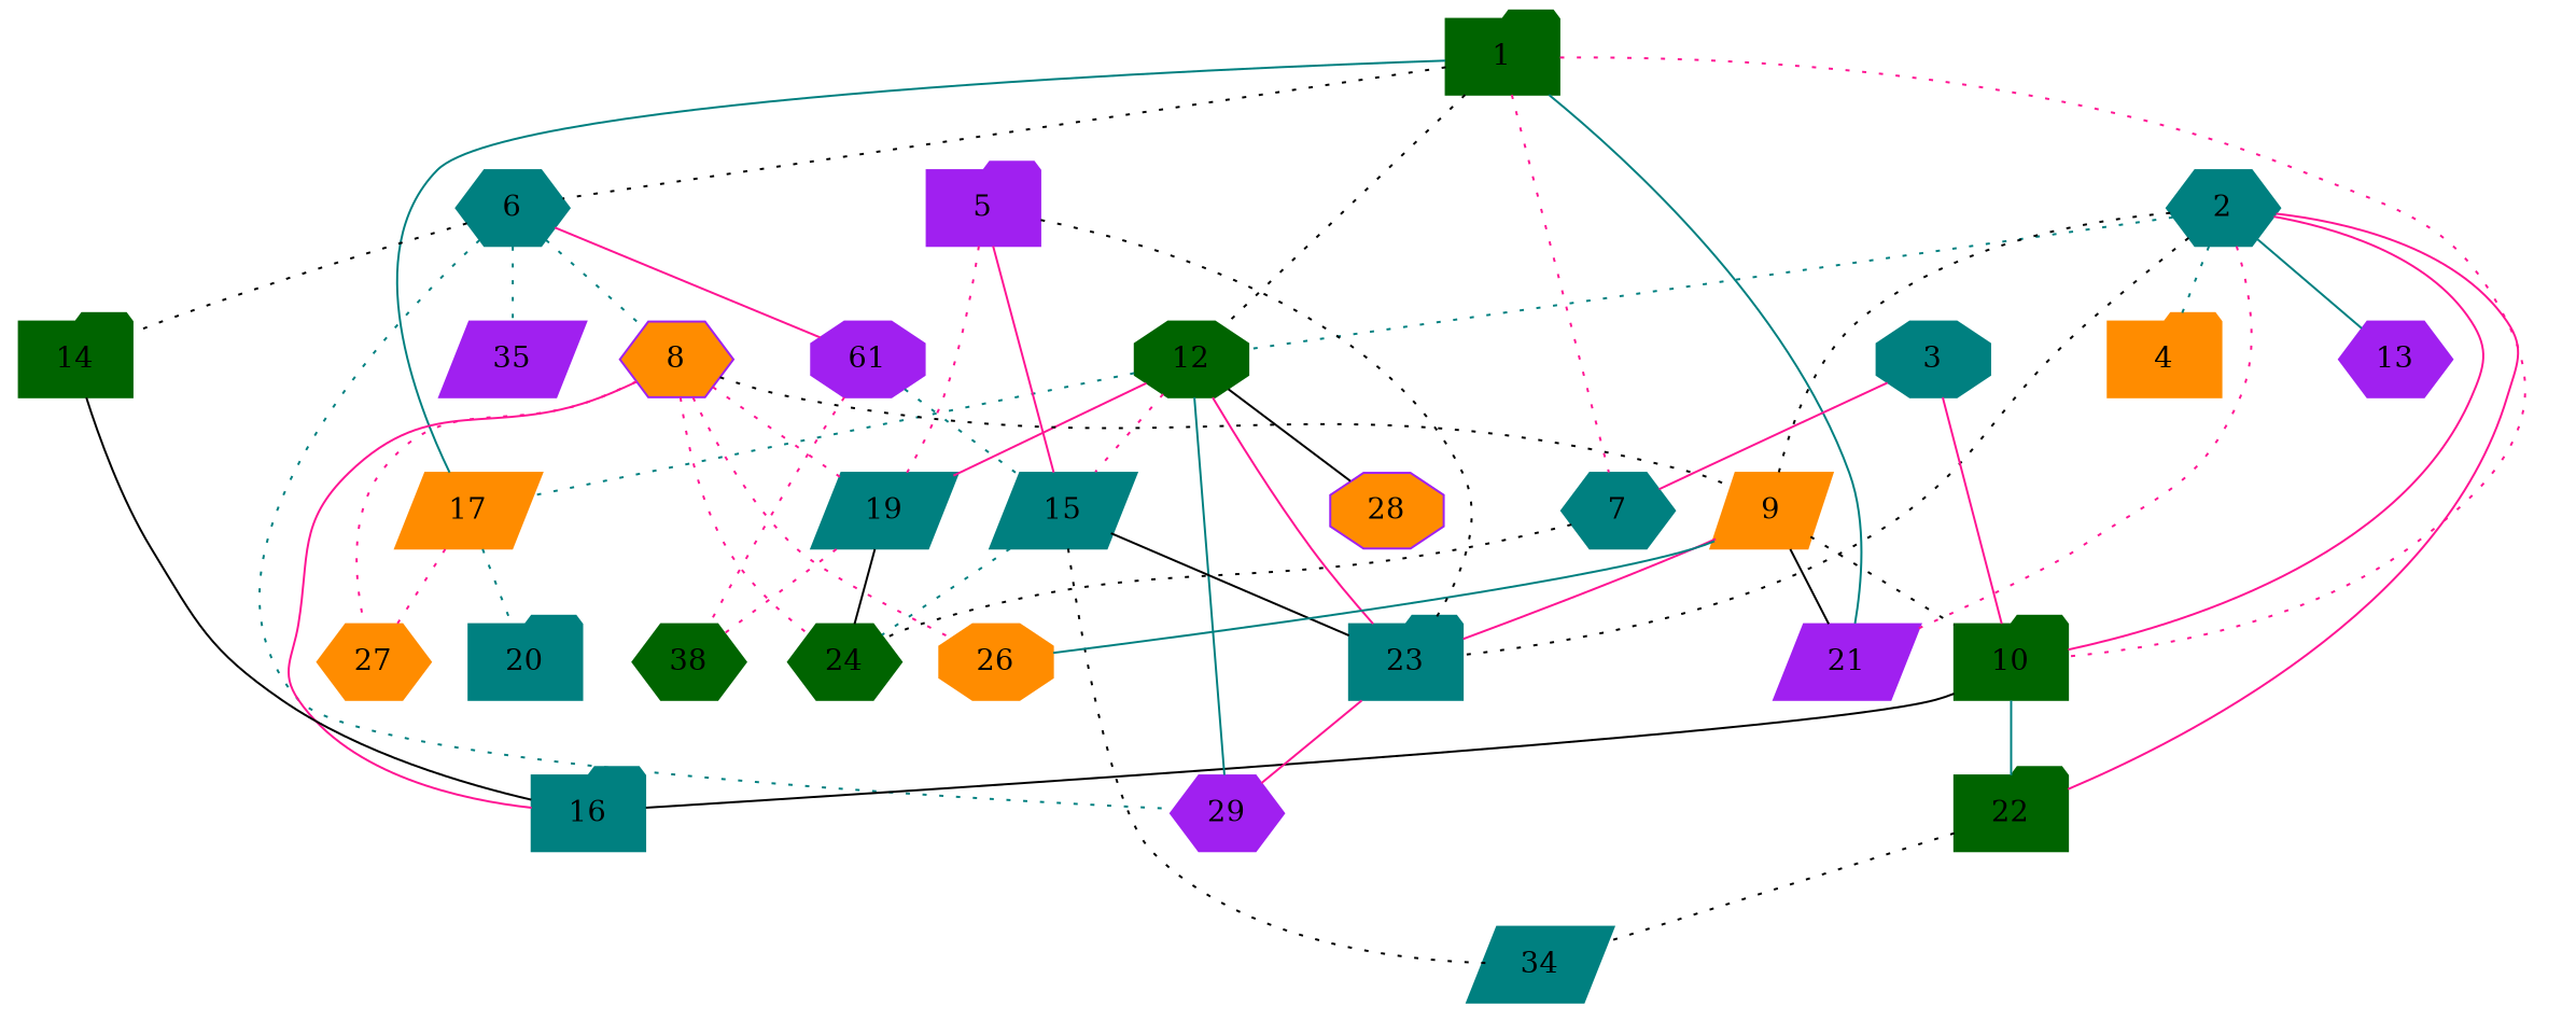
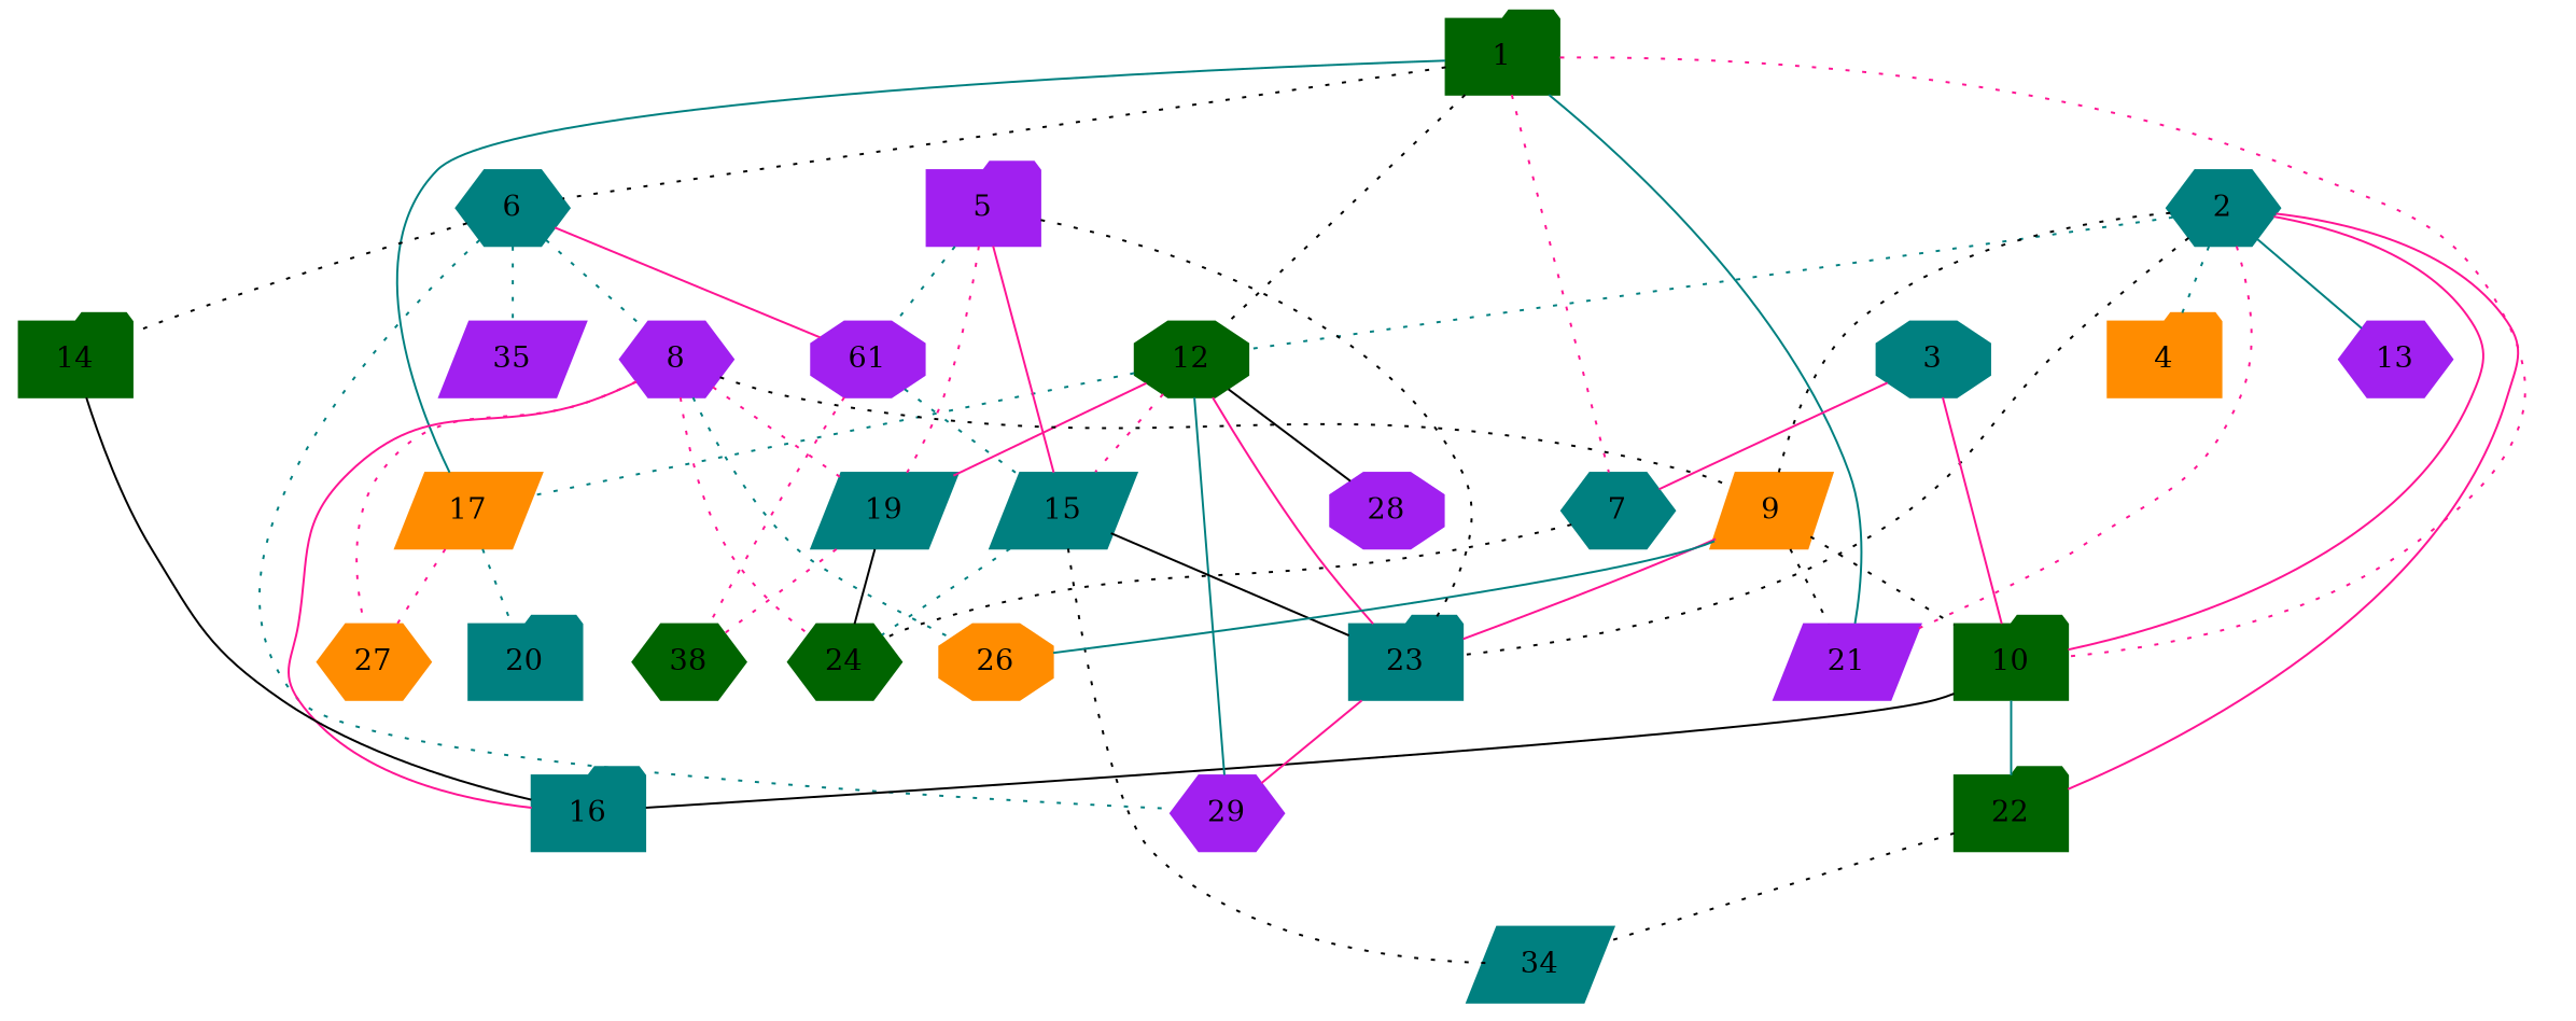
  graph {
    node [color=teal shape=folder style=filled]
    edge [color=deeppink style=dotted weight=1.0]
    1 [color=darkgreen]
    6 [shape=hexagon]
    7 [shape=hexagon]
    10 [color=darkgreen]
    12 [color=darkgreen shape=octagon]
    17 [color=darkorange shape=parallelogram]
    21 [color=purple shape=parallelogram]
    n8 [color=purple label=61 shape=octagon]
-   8 [color=purple shape=hexagon fillcolor=darkorange]
+   8 [color=purple shape=hexagon]
    14 [color=darkgreen]
    29 [color=purple shape=hexagon]
    35 [color=purple shape=parallelogram]
    24 [color=darkgreen shape=hexagon]
    22 [color=darkgreen]
    16
    23
    15 [shape=parallelogram]
    19 [shape=parallelogram]
-   28 [color=purple shape=octagon fillcolor=darkorange]
+   28 [color=purple shape=octagon]
    27 [color=darkorange shape=hexagon]
    20
    2 [shape=hexagon]
    4 [color=darkorange]
    9 [color=darkorange shape=parallelogram]
    13 [color=purple shape=hexagon]
    26 [color=darkorange shape=octagon]
    34 [shape=parallelogram]
    3 [shape=octagon]
    5 [color=purple]
    38 [color=darkgreen shape=hexagon]
    1 -- 6 [color=black]
    1 -- 7
    1 -- 10
    1 -- 12 [color=black weight=2.0]
    1 -- 17 [color=teal style=solid]
    1 -- 21 [color=teal style=solid weight=2.0]
    6 -- n8 [style=solid]
    6 -- 8 [color=teal]
    6 -- 14 [color=black weight=2.0]
    6 -- 29 [color=teal]
    6 -- 35 [color=teal]
    7 -- 24 [color=black]
    10 -- 22 [color=teal style=solid]
    10 -- 16 [color=black style=solid weight=2.0]
    12 -- 17 [color=teal]
    12 -- 29 [color=teal style=solid]
    12 -- 23 [style=solid]
    12 -- 15
    12 -- 19 [style=solid weight=3.0]
    12 -- 28 [color=black style=solid]
    17 -- 27
    17 -- 20 [color=teal]
    n8 -- 15 [color=teal weight=2.0]
    n8 -- 38
    8 -- 24 [weight=2.0]
    8 -- 16 [style=solid]
    8 -- 19
    8 -- 27 [weight=2.0]
    8 -- 9 [color=black]
-   8 -- 26
+   8 -- 26 [color=teal]
    14 -- 16 [color=black style=solid]
    22 -- 34 [color=black]
    23 -- 29 [style=solid]
    15 -- 24 [color=teal weight=2.0]
    15 -- 23 [color=black style=solid]
    15 -- 34 [color=black]
    19 -- 24 [color=black style=solid]
    19 -- 38
    2 -- 10 [style=solid]
    2 -- 12 [color=teal]
    2 -- 21
    2 -- 22 [style=solid]
    2 -- 23 [color=black]
    2 -- 4 [color=teal]
    2 -- 9 [color=black]
    2 -- 13 [color=teal style=solid]
    9 -- 10 [color=black]
-   9 -- 21 [color=black style=solid]
+   9 -- 21 [color=black]
    9 -- 23 [style=solid]
    9 -- 26 [color=teal style=solid]
    3 -- 7 [style=solid weight=2.0]
    3 -- 10 [style=solid]
+   5 -- n8 [color=teal weight=2.0]
    5 -- 23 [color=black]
    5 -- 15 [style=solid]
    5 -- 19
  }
